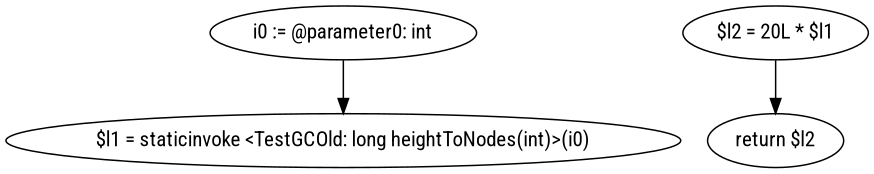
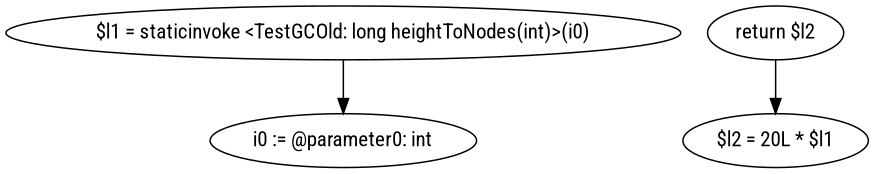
  digraph {
    fontname="Roboto Condensed"
    node [fontname="Roboto Condensed"]
    edge [fontname="Roboto Condensed"]
    "i0 := @parameter0: int"
    "$l1 = staticinvoke <TestGCOld: long heightToNodes(int)>(i0)"
    "$l2 = 20L * $l1"
    "return $l2"
-   "i0 := @parameter0: int" -> "$l1 = staticinvoke <TestGCOld: long heightToNodes(int)>(i0)"
-   "$l2 = 20L * $l1" -> "return $l2"
+   "$l1 = staticinvoke <TestGCOld: long heightToNodes(int)>(i0)" -> "i0 := @parameter0: int"
+   "return $l2" -> "$l2 = 20L * $l1"
  }
